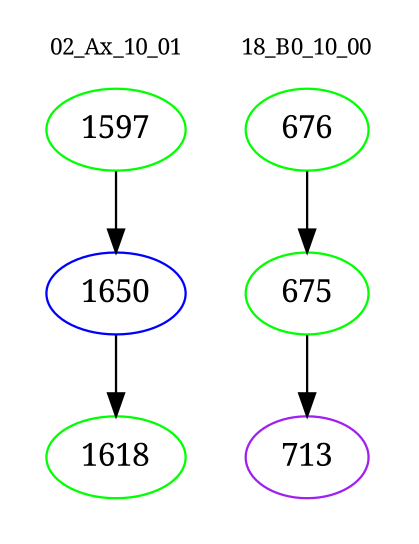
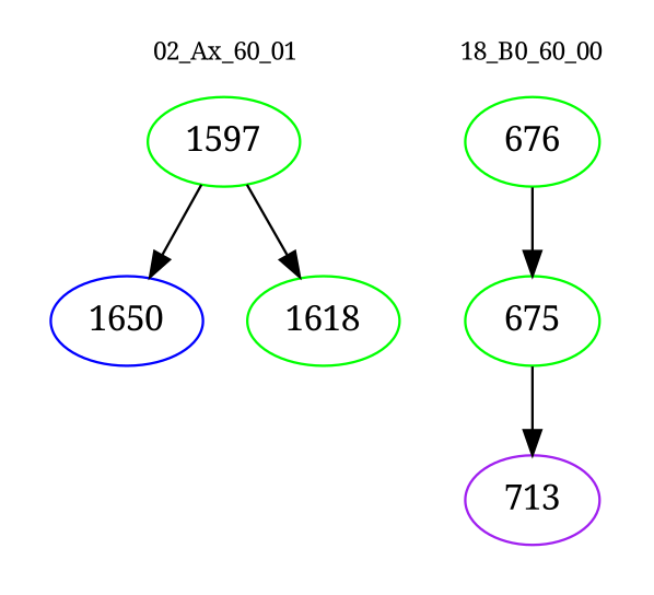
  digraph {
    fontname="Noto Serif"
    node [color=green fontname="Noto Serif"]
    edge [color=black fontname="Noto Serif"]
    n1 [label=1597]
    n2 [color=blue label=1650]
    n3 [label=1618]
    n4 [label=675]
    n5 [label=676]
    n6 [color=purple label=713]
    subgraph cluster_1 {
      color=white
      fontsize=10
-     label="02_Ax_10_01"
+     label="02_Ax_60_01"
      n1
      n2
      n3
    }
    subgraph cluster_2 {
      color=white
      fontsize=10
-     label="18_B0_10_00"
+     label="18_B0_60_00"
      n4
      n5
      n6
    }
    n1 -> n2
-   n2 -> n3
+   n1 -> n3
    n4 -> n6
    n5 -> n4
  }
